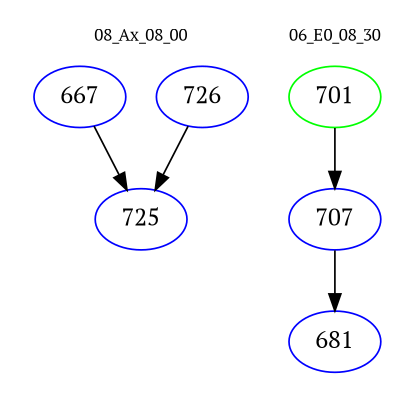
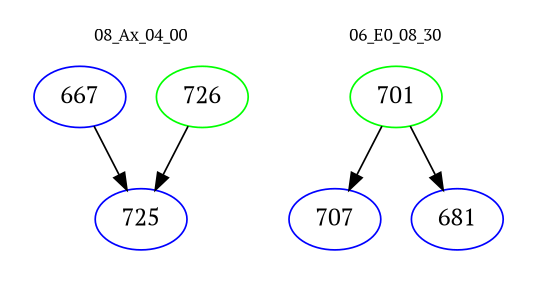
  digraph {
    fontname="PT Serif"
    node [color=blue fontname="PT Serif"]
    edge [color=black fontname="PT Serif"]
-   n1 [label=726]
+   n1 [color=green label=726]
    n2 [label=725]
    n3 [label=667]
    n4 [color=green label=701]
    n5 [label=707]
    n6 [label=681]
    subgraph cluster_1 {
      color=white
      fontsize=10
-     label="08_Ax_08_00"
+     label="08_Ax_04_00"
      n1
      n2
      n3
    }
    subgraph cluster_2 {
      color=white
      fontsize=10
      label="06_E0_08_30"
      n4
      n5
      n6
    }
    n1 -> n2
    n3 -> n2
    n4 -> n5
-   n5 -> n6
+   n4 -> n6
  }
